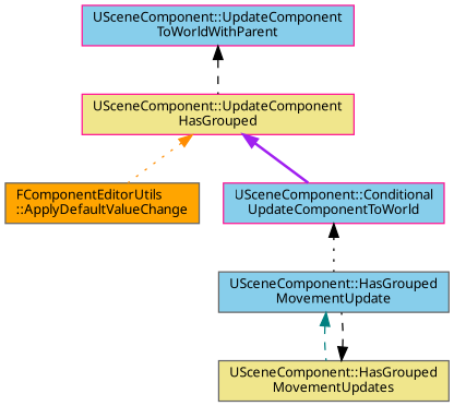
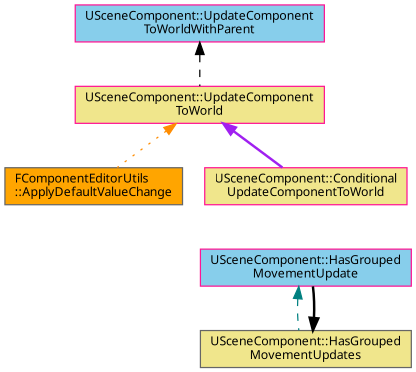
  digraph {
    fontname="Noto Sans"
    rankdir=TB
    node [color=deeppink fillcolor=skyblue fontname="Noto Sans" fontsize=10 shape=box style=filled]
    edge [color=black dir=back fontname="Noto Sans" fontsize=10 labelfontname=Helvetica labelfontsize=10 style=dashed]
    n1 [fontcolor=black height=0.2 label="USceneComponent::UpdateComponent\lToWorldWithParent" width=0.4]
-   n2 [fillcolor=khaki height=0.2 label="USceneComponent::UpdateComponent\lHasGrouped" width=0.4]
+   n2 [fillcolor=khaki height=0.2 label="USceneComponent::UpdateComponent\lToWorld" width=0.4]
    n3 [color=gray40 fillcolor=orange height=0.2 label="FComponentEditorUtils\l::ApplyDefaultValueChange" width=0.4]
-   n4 [height=0.2 label="USceneComponent::Conditional\lUpdateComponentToWorld" width=0.4]
-   n5 [color=gray40 height=0.2 label="USceneComponent::HasGrouped\lMovementUpdate" width=0.4]
+   n4 [fillcolor=khaki height=0.2 label="USceneComponent::Conditional\lUpdateComponentToWorld" width=0.4]
+   n5 [height=0.2 label="USceneComponent::HasGrouped\lMovementUpdate" width=0.4]
    n6 [color=gray40 fillcolor=khaki height=0.2 label="USceneComponent::HasGrouped\lMovementUpdates" width=0.4]
    n1 -> n2
    n2 -> n3 [color=darkorange style=dotted]
    n2 -> n4 [color=purple style=bold]
-   n4 -> n5 [style=dotted]
    n5 -> n6 [color=teal]
-   n6 -> n5
+   n6 -> n5 [style=bold]
  }
